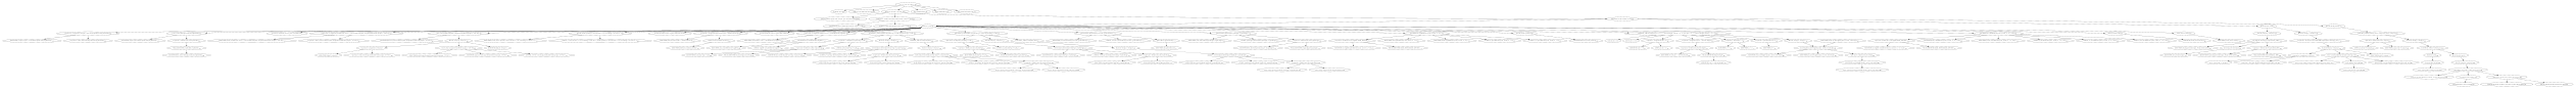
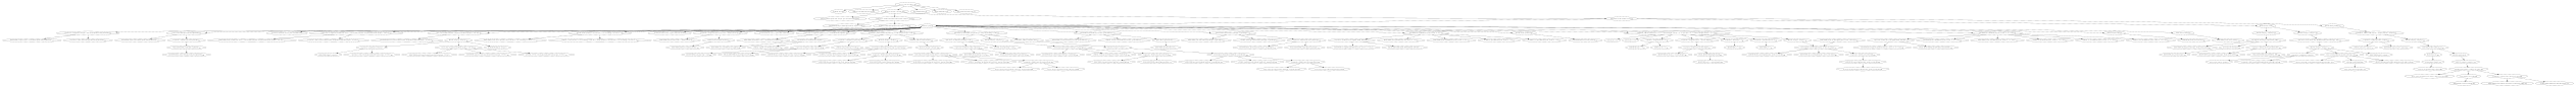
  digraph {
    fontname="Open Sans"
    node [fontname="Open Sans"]
    edge [fontname="Open Sans"]
    n1 [label=<(METHOD,writeTagDiff)<SUB>357</SUB>>]
    n2 [label=<(PARAM,this)<SUB>356</SUB>>]
    n3 [label=<(PARAM,CvsTagEntry[] entries)<SUB>357</SUB>>]
    n4 [label=<(BLOCK,&lt;empty&gt;,&lt;empty&gt;)<SUB>357</SUB>>]
    n5 [label=<(MODIFIER,PRIVATE)>]
    n6 [label=<(MODIFIER,VIRTUAL)>]
    n7 [label=<(METHOD_RETURN,void)<SUB>357</SUB>>]
    n8 [label=<(LOCAL,FileOutputStream output: java.io.FileOutputStream)>]
    n9 [label=<(&lt;operator&gt;.assignment,FileOutputStream output = null)<SUB>658</SUB>>]
    n10 [label=<(CONTROL_STRUCTURE,try,try)<SUB>359</SUB>>]
    n11 [label=<(IDENTIFIER,output,FileOutputStream output = null)<SUB>358</SUB>>]
    n12 [label=<(LITERAL,null,FileOutputStream output = null)<SUB>358</SUB>>]
    n13 [label=<(BLOCK,try,try)<SUB>359</SUB>>]
    n14 [label=<(BLOCK,catch,catch)>]
    n15 [label=<(BLOCK,finally,finally)<SUB>391</SUB>>]
    n16 [label=<(&lt;operator&gt;.assignment,output = new FileOutputStream(mydestfile))<SUB>360</SUB>>]
    n17 [label=<(&lt;init&gt;,new FileOutputStream(mydestfile))<SUB>360</SUB>>]
    n18 [label=<(LOCAL,PrintWriter writer: java.io.PrintWriter)>]
    n19 [label=<(&lt;operator&gt;.assignment,PrintWriter writer = new PrintWriter(new OutputStreamWriter(output, &quot;UTF-8&quot;)))<SUB>361</SUB>>]
    n20 [label=<(&lt;init&gt;,new PrintWriter(new OutputStreamWriter(output, &quot;UTF-8&quot;)))<SUB>361</SUB>>]
    n21 [label=<(println,writer.println(&quot;&lt;?xml version=\&quot;1.0\&quot; encoding=\&quot;UTF-8\&quot;?&gt;&quot;))<SUB>363</SUB>>]
    n22 [label=<(LOCAL,Document doc: org.w3c.dom.Document)>]
    n23 [label=<(&lt;operator&gt;.assignment,Document doc = newDocument())<SUB>364</SUB>>]
    n24 [label=<(LOCAL,Element root: org.w3c.dom.Element)>]
    n25 [label=<(&lt;operator&gt;.assignment,Element root = createElement(&quot;tagdiff&quot;))<SUB>365</SUB>>]
    n26 [label=<(CONTROL_STRUCTURE,if (mystartTag != null),if (mystartTag != null))<SUB>366</SUB>>]
    n27 [label=<(CONTROL_STRUCTURE,if (myendTag != null),if (myendTag != null))<SUB>371</SUB>>]
    n28 [label=<(setAttribute,setAttribute(&quot;cvsroot&quot;, getCvsRoot()))<SUB>377</SUB>>]
    n29 [label=<(setAttribute,setAttribute(&quot;package&quot;, mypackage))<SUB>378</SUB>>]
    n30 [label=<(openElement,openElement(root, writer, 0, &quot;\t&quot;))<SUB>379</SUB>>]
    n31 [label=<(println,writer.println())<SUB>380</SUB>>]
    n32 [label=<(CONTROL_STRUCTURE,for (int i = 0, c = entries.length; Some(i &lt; c); i++),for (int i = 0, c = entries.length; Some(i &lt; c); i++))<SUB>381</SUB>>]
    n33 [label=<(closeElement,closeElement(root, writer, 0, &quot;\t&quot;, true))<SUB>384</SUB>>]
    n34 [label=<(flush,writer.flush())<SUB>385</SUB>>]
    n35 [label=<(close,writer.close())<SUB>386</SUB>>]
    n36 [label=<(BLOCK,&lt;empty&gt;,&lt;empty&gt;)<SUB>387</SUB>>]
    n37 [label=<(BLOCK,&lt;empty&gt;,&lt;empty&gt;)<SUB>389</SUB>>]
    n38 [label=<(CONTROL_STRUCTURE,if (null != output),if (null != output))<SUB>392</SUB>>]
    n39 [label=<(IDENTIFIER,output,output = new FileOutputStream(mydestfile))<SUB>360</SUB>>]
    n40 [label=<(&lt;operator&gt;.alloc,new FileOutputStream(mydestfile))<SUB>360</SUB>>]
    n41 [label=<(IDENTIFIER,output,new FileOutputStream(mydestfile))<SUB>360</SUB>>]
    n42 [label=<(&lt;operator&gt;.fieldAccess,this.mydestfile)<SUB>360</SUB>>]
    n43 [label=<(IDENTIFIER,writer,PrintWriter writer = new PrintWriter(new OutputStreamWriter(output, &quot;UTF-8&quot;)))<SUB>361</SUB>>]
    n44 [label=<(&lt;operator&gt;.alloc,new PrintWriter(new OutputStreamWriter(output, &quot;UTF-8&quot;)))<SUB>361</SUB>>]
    n45 [label=<(IDENTIFIER,writer,new PrintWriter(new OutputStreamWriter(output, &quot;UTF-8&quot;)))<SUB>361</SUB>>]
    n46 [label=<(BLOCK,&lt;empty&gt;,&lt;empty&gt;)<SUB>362</SUB>>]
    n47 [label=<(IDENTIFIER,writer,writer.println(&quot;&lt;?xml version=\&quot;1.0\&quot; encoding=\&quot;UTF-8\&quot;?&gt;&quot;))<SUB>363</SUB>>]
    n48 [label=<(LITERAL,&quot;&lt;?xml version=\&quot;1.0\&quot; encoding=\&quot;UTF-8\&quot;?&gt;&quot;,writer.println(&quot;&lt;?xml version=\&quot;1.0\&quot; encoding=\&quot;UTF-8\&quot;?&gt;&quot;))<SUB>363</SUB>>]
    n49 [label=<(IDENTIFIER,doc,Document doc = newDocument())<SUB>364</SUB>>]
    n50 [label=<(newDocument,newDocument())<SUB>364</SUB>>]
    n51 [label=<(IDENTIFIER,root,Element root = createElement(&quot;tagdiff&quot;))<SUB>365</SUB>>]
    n52 [label=<(createElement,createElement(&quot;tagdiff&quot;))<SUB>365</SUB>>]
    n53 [label=<(&lt;operator&gt;.notEquals,mystartTag != null)<SUB>366</SUB>>]
    n54 [label=<(BLOCK,&lt;empty&gt;,&lt;empty&gt;)<SUB>366</SUB>>]
    n55 [label=<(CONTROL_STRUCTURE,else,else)<SUB>368</SUB>>]
    n56 [label=<(&lt;operator&gt;.notEquals,myendTag != null)<SUB>371</SUB>>]
    n57 [label=<(BLOCK,&lt;empty&gt;,&lt;empty&gt;)<SUB>371</SUB>>]
    n58 [label=<(CONTROL_STRUCTURE,else,else)<SUB>373</SUB>>]
    n59 [label=<(IDENTIFIER,root,setAttribute(&quot;cvsroot&quot;, getCvsRoot()))<SUB>377</SUB>>]
    n60 [label=<(LITERAL,&quot;cvsroot&quot;,setAttribute(&quot;cvsroot&quot;, getCvsRoot()))<SUB>377</SUB>>]
    n61 [label=<(getCvsRoot,getCvsRoot())<SUB>377</SUB>>]
    n62 [label=<(IDENTIFIER,root,setAttribute(&quot;package&quot;, mypackage))<SUB>378</SUB>>]
    n63 [label=<(LITERAL,&quot;package&quot;,setAttribute(&quot;package&quot;, mypackage))<SUB>378</SUB>>]
    n64 [label=<(&lt;operator&gt;.fieldAccess,this.mypackage)<SUB>378</SUB>>]
    n65 [label=<(&lt;operator&gt;.fieldAccess,CvsTagDiff.DOM_WRITER)<SUB>379</SUB>>]
    n66 [label=<(IDENTIFIER,root,openElement(root, writer, 0, &quot;\t&quot;))<SUB>379</SUB>>]
    n67 [label=<(IDENTIFIER,writer,openElement(root, writer, 0, &quot;\t&quot;))<SUB>379</SUB>>]
    n68 [label=<(LITERAL,0,openElement(root, writer, 0, &quot;\t&quot;))<SUB>379</SUB>>]
    n69 [label=<(LITERAL,&quot;\t&quot;,openElement(root, writer, 0, &quot;\t&quot;))<SUB>379</SUB>>]
    n70 [label=<(IDENTIFIER,writer,writer.println())<SUB>380</SUB>>]
    n71 [label=<(LOCAL,int i: int)>]
    n72 [label=<(LOCAL,int c: int)>]
    n73 [label=<(&lt;operator&gt;.assignment,int i = 0)<SUB>381</SUB>>]
    n74 [label=<(&lt;operator&gt;.assignment,int c = entries.length)<SUB>381</SUB>>]
    n75 [label=<(&lt;operator&gt;.lessThan,i &lt; c)<SUB>381</SUB>>]
    n76 [label=<(&lt;operator&gt;.postIncrement,i++)<SUB>381</SUB>>]
    n77 [label=<(BLOCK,&lt;empty&gt;,&lt;empty&gt;)<SUB>381</SUB>>]
    n78 [label=<(&lt;operator&gt;.fieldAccess,CvsTagDiff.DOM_WRITER)<SUB>384</SUB>>]
    n79 [label=<(IDENTIFIER,root,closeElement(root, writer, 0, &quot;\t&quot;, true))<SUB>384</SUB>>]
    n80 [label=<(IDENTIFIER,writer,closeElement(root, writer, 0, &quot;\t&quot;, true))<SUB>384</SUB>>]
    n81 [label=<(LITERAL,0,closeElement(root, writer, 0, &quot;\t&quot;, true))<SUB>384</SUB>>]
    n82 [label=<(LITERAL,&quot;\t&quot;,closeElement(root, writer, 0, &quot;\t&quot;, true))<SUB>384</SUB>>]
    n83 [label=<(LITERAL,true,closeElement(root, writer, 0, &quot;\t&quot;, true))<SUB>384</SUB>>]
    n84 [label=<(IDENTIFIER,writer,writer.flush())<SUB>385</SUB>>]
    n85 [label=<(IDENTIFIER,writer,writer.close())<SUB>386</SUB>>]
    n86 [label=<(FIELD_IDENTIFIER,mydestfile,mydestfile)<SUB>360</SUB>>]
    n87 [label=<(IDENTIFIER,this,new FileOutputStream(mydestfile))<SUB>360</SUB>>]
    n88 [label=<(&lt;operator&gt;.assignment,&lt;empty&gt;)>]
    n89 [label=<(&lt;init&gt;,new OutputStreamWriter(output, &quot;UTF-8&quot;))<SUB>362</SUB>>]
    n90 [label=<(IDENTIFIER,$obj10,&lt;empty&gt;)>]
    n91 [label=<(IDENTIFIER,$obj10,&lt;empty&gt;)>]
    n92 [label=<(&lt;operator&gt;.alloc,new OutputStreamWriter(output, &quot;UTF-8&quot;))<SUB>362</SUB>>]
    n93 [label=<(IDENTIFIER,$obj10,new OutputStreamWriter(output, &quot;UTF-8&quot;))>]
    n94 [label=<(IDENTIFIER,output,new OutputStreamWriter(output, &quot;UTF-8&quot;))<SUB>362</SUB>>]
    n95 [label=<(LITERAL,&quot;UTF-8&quot;,new OutputStreamWriter(output, &quot;UTF-8&quot;))<SUB>362</SUB>>]
    n96 [label=<(IDENTIFIER,DOMUtils,newDocument())<SUB>364</SUB>>]
    n97 [label=<(IDENTIFIER,doc,createElement(&quot;tagdiff&quot;))<SUB>365</SUB>>]
    n98 [label=<(LITERAL,&quot;tagdiff&quot;,createElement(&quot;tagdiff&quot;))<SUB>365</SUB>>]
    n99 [label=<(&lt;operator&gt;.fieldAccess,this.mystartTag)<SUB>366</SUB>>]
    n100 [label=<(LITERAL,null,mystartTag != null)<SUB>366</SUB>>]
    n101 [label=<(setAttribute,setAttribute(&quot;startTag&quot;, mystartTag))<SUB>367</SUB>>]
    n102 [label=<(BLOCK,&lt;empty&gt;,&lt;empty&gt;)<SUB>368</SUB>>]
    n103 [label=<(IDENTIFIER,this,mystartTag != null)<SUB>366</SUB>>]
    n104 [label=<(FIELD_IDENTIFIER,mystartTag,mystartTag)<SUB>366</SUB>>]
    n105 [label=<(IDENTIFIER,root,setAttribute(&quot;startTag&quot;, mystartTag))<SUB>367</SUB>>]
    n106 [label=<(LITERAL,&quot;startTag&quot;,setAttribute(&quot;startTag&quot;, mystartTag))<SUB>367</SUB>>]
    n107 [label=<(&lt;operator&gt;.fieldAccess,this.mystartTag)<SUB>367</SUB>>]
    n108 [label=<(IDENTIFIER,this,setAttribute(&quot;startTag&quot;, mystartTag))<SUB>367</SUB>>]
    n109 [label=<(FIELD_IDENTIFIER,mystartTag,mystartTag)<SUB>367</SUB>>]
    n110 [label=<(setAttribute,setAttribute(&quot;startDate&quot;, mystartDate))<SUB>369</SUB>>]
    n111 [label=<(IDENTIFIER,root,setAttribute(&quot;startDate&quot;, mystartDate))<SUB>369</SUB>>]
    n112 [label=<(LITERAL,&quot;startDate&quot;,setAttribute(&quot;startDate&quot;, mystartDate))<SUB>369</SUB>>]
    n113 [label=<(&lt;operator&gt;.fieldAccess,this.mystartDate)<SUB>369</SUB>>]
    n114 [label=<(IDENTIFIER,this,setAttribute(&quot;startDate&quot;, mystartDate))<SUB>369</SUB>>]
    n115 [label=<(FIELD_IDENTIFIER,mystartDate,mystartDate)<SUB>369</SUB>>]
    n116 [label=<(&lt;operator&gt;.fieldAccess,this.myendTag)<SUB>371</SUB>>]
    n117 [label=<(LITERAL,null,myendTag != null)<SUB>371</SUB>>]
    n118 [label=<(setAttribute,setAttribute(&quot;endTag&quot;, myendTag))<SUB>372</SUB>>]
    n119 [label=<(BLOCK,&lt;empty&gt;,&lt;empty&gt;)<SUB>373</SUB>>]
    n120 [label=<(IDENTIFIER,this,myendTag != null)<SUB>371</SUB>>]
    n121 [label=<(FIELD_IDENTIFIER,myendTag,myendTag)<SUB>371</SUB>>]
    n122 [label=<(IDENTIFIER,root,setAttribute(&quot;endTag&quot;, myendTag))<SUB>372</SUB>>]
    n123 [label=<(LITERAL,&quot;endTag&quot;,setAttribute(&quot;endTag&quot;, myendTag))<SUB>372</SUB>>]
    n124 [label=<(&lt;operator&gt;.fieldAccess,this.myendTag)<SUB>372</SUB>>]
    n125 [label=<(IDENTIFIER,this,setAttribute(&quot;endTag&quot;, myendTag))<SUB>372</SUB>>]
    n126 [label=<(FIELD_IDENTIFIER,myendTag,myendTag)<SUB>372</SUB>>]
    n127 [label=<(setAttribute,setAttribute(&quot;endDate&quot;, myendDate))<SUB>374</SUB>>]
    n128 [label=<(IDENTIFIER,root,setAttribute(&quot;endDate&quot;, myendDate))<SUB>374</SUB>>]
    n129 [label=<(LITERAL,&quot;endDate&quot;,setAttribute(&quot;endDate&quot;, myendDate))<SUB>374</SUB>>]
    n130 [label=<(&lt;operator&gt;.fieldAccess,this.myendDate)<SUB>374</SUB>>]
    n131 [label=<(IDENTIFIER,this,setAttribute(&quot;endDate&quot;, myendDate))<SUB>374</SUB>>]
    n132 [label=<(FIELD_IDENTIFIER,myendDate,myendDate)<SUB>374</SUB>>]
    n133 [label=<(IDENTIFIER,this,getCvsRoot())<SUB>377</SUB>>]
    n134 [label=<(IDENTIFIER,this,setAttribute(&quot;package&quot;, mypackage))<SUB>378</SUB>>]
    n135 [label=<(FIELD_IDENTIFIER,mypackage,mypackage)<SUB>378</SUB>>]
    n136 [label=<(IDENTIFIER,CvsTagDiff,openElement(root, writer, 0, &quot;\t&quot;))<SUB>379</SUB>>]
    n137 [label=<(FIELD_IDENTIFIER,DOM_WRITER,DOM_WRITER)<SUB>379</SUB>>]
    n138 [label=<(IDENTIFIER,i,int i = 0)<SUB>381</SUB>>]
    n139 [label=<(LITERAL,0,int i = 0)<SUB>381</SUB>>]
    n140 [label=<(&lt;operator&gt;.fieldAccess,entries.length)<SUB>381</SUB>>]
-   n141 [label=<(IDENTIFIER,i,i &lt; c)<SUB>381</SUB>>]
    n142 [label=<(IDENTIFIER,c,i &lt; c)<SUB>381</SUB>>]
    n143 [label=<(IDENTIFIER,i,i++)<SUB>381</SUB>>]
    n144 [label=<(writeTagEntry,writeTagEntry(doc, writer, entries[i]))<SUB>382</SUB>>]
    n145 [label=<(IDENTIFIER,c,int c = entries.length)<SUB>381</SUB>>]
    n146 [label=<(IDENTIFIER,entries,int c = entries.length)<SUB>381</SUB>>]
    n147 [label=<(FIELD_IDENTIFIER,length,length)<SUB>381</SUB>>]
    n148 [label=<(IDENTIFIER,this,writeTagEntry(doc, writer, entries[i]))<SUB>382</SUB>>]
    n149 [label=<(IDENTIFIER,doc,writeTagEntry(doc, writer, entries[i]))<SUB>382</SUB>>]
    n150 [label=<(&lt;operator&gt;.indexAccess,entries[i])<SUB>382</SUB>>]
    n151 [label=<(IDENTIFIER,writer,writeTagEntry(doc, writer, entries[i]))<SUB>382</SUB>>]
    n152 [label=<(IDENTIFIER,i,writeTagEntry(doc, writer, entries[i]))<SUB>382</SUB>>]
    n153 [label=<(IDENTIFIER,entries,writeTagEntry(doc, writer, entries[i]))<SUB>382</SUB>>]
    n154 [label=<(IDENTIFIER,CvsTagDiff,closeElement(root, writer, 0, &quot;\t&quot;, true))<SUB>384</SUB>>]
    n155 [label=<(FIELD_IDENTIFIER,DOM_WRITER,DOM_WRITER)<SUB>384</SUB>>]
    n156 [label=<(log,log(uee.toString(), Project.MSG_ERR))<SUB>388</SUB>>]
    n157 [label=<(&lt;operator&gt;.throw,throw new BuildException(ioe.toString(), ioe);)<SUB>390</SUB>>]
    n158 [label=<(IDENTIFIER,this,log(uee.toString(), Project.MSG_ERR))<SUB>388</SUB>>]
    n159 [label=<(toString,uee.toString())<SUB>388</SUB>>]
    n160 [label=<(&lt;operator&gt;.fieldAccess,Project.MSG_ERR)<SUB>388</SUB>>]
    n161 [label=<(IDENTIFIER,uee,uee.toString())<SUB>385</SUB>>]
    n162 [label=<(IDENTIFIER,Project,log(uee.toString(), Project.MSG_ERR))<SUB>388</SUB>>]
    n163 [label=<(FIELD_IDENTIFIER,MSG_ERR,MSG_ERR)<SUB>388</SUB>>]
    n164 [label=<(BLOCK,&lt;empty&gt;,&lt;empty&gt;)<SUB>390</SUB>>]
    n165 [label=<(&lt;operator&gt;.assignment,&lt;empty&gt;)>]
    n166 [label=<(&lt;init&gt;,new BuildException(ioe.toString(), ioe))<SUB>390</SUB>>]
    n167 [label=<(IDENTIFIER,$obj12,&lt;empty&gt;)>]
    n168 [label=<(IDENTIFIER,$obj12,&lt;empty&gt;)>]
    n169 [label=<(&lt;operator&gt;.alloc,new BuildException(ioe.toString(), ioe))<SUB>390</SUB>>]
    n170 [label=<(IDENTIFIER,$obj12,new BuildException(ioe.toString(), ioe))>]
    n171 [label=<(toString,ioe.toString())<SUB>390</SUB>>]
    n172 [label=<(IDENTIFIER,ioe,new BuildException(ioe.toString(), ioe))<SUB>390</SUB>>]
    n173 [label=<(IDENTIFIER,ioe,ioe.toString())<SUB>390</SUB>>]
    n174 [label=<(&lt;operator&gt;.notEquals,null != output)<SUB>392</SUB>>]
    n175 [label=<(BLOCK,&lt;empty&gt;,&lt;empty&gt;)<SUB>392</SUB>>]
    n176 [label=<(LITERAL,null,null != output)<SUB>392</SUB>>]
    n177 [label=<(IDENTIFIER,output,null != output)<SUB>392</SUB>>]
    n178 [label=<(CONTROL_STRUCTURE,try,try)<SUB>393</SUB>>]
    n179 [label=<(BLOCK,try,try)<SUB>393</SUB>>]
    n180 [label=<(BLOCK,catch,catch)>]
    n181 [label=<(close,output.close())<SUB>394</SUB>>]
    n182 [label=<(BLOCK,&lt;empty&gt;,&lt;empty&gt;)<SUB>395</SUB>>]
    n183 [label=<(IDENTIFIER,output,output.close())<SUB>394</SUB>>]
    n184 [label=<(log,log(ioe.toString(), Project.MSG_ERR))<SUB>396</SUB>>]
    n185 [label=<(IDENTIFIER,this,log(ioe.toString(), Project.MSG_ERR))<SUB>396</SUB>>]
    n186 [label=<(toString,ioe.toString())<SUB>396</SUB>>]
    n187 [label=<(&lt;operator&gt;.fieldAccess,Project.MSG_ERR)<SUB>396</SUB>>]
    n188 [label=<(IDENTIFIER,ioe,ioe.toString())<SUB>396</SUB>>]
    n189 [label=<(IDENTIFIER,Project,log(ioe.toString(), Project.MSG_ERR))<SUB>326</SUB>>]
    n190 [label=<(FIELD_IDENTIFIER,MSG_ERR,MSG_ERR)<SUB>396</SUB>>]
    n1 -> n2
    n1 -> n3
    n1 -> n4
    n1 -> n5
    n1 -> n6
    n1 -> n7
    n4 -> n8
    n4 -> n9
    n4 -> n10
    n9 -> n11
    n9 -> n12
    n10 -> n13
    n10 -> n14
    n10 -> n15
    n13 -> n16
    n13 -> n17
    n13 -> n18
    n13 -> n19
    n13 -> n20
    n13 -> n21
    n13 -> n22
    n13 -> n23
    n13 -> n24
    n13 -> n25
    n13 -> n26
    n13 -> n27
    n13 -> n28
    n13 -> n29
    n13 -> n30
    n13 -> n31
    n13 -> n32
    n13 -> n33
    n13 -> n34
    n13 -> n35
    n14 -> n36
    n14 -> n37
    n15 -> n38
    n16 -> n39
    n16 -> n40
    n17 -> n41
    n17 -> n42
    n19 -> n43
    n19 -> n44
    n20 -> n45
    n20 -> n46
    n21 -> n47
    n21 -> n48
    n23 -> n49
    n23 -> n50
    n25 -> n51
    n25 -> n52
    n26 -> n53
    n26 -> n54
    n26 -> n55
    n27 -> n56
    n27 -> n57
    n27 -> n58
    n28 -> n59
    n28 -> n60
    n28 -> n61
    n29 -> n62
    n29 -> n63
    n29 -> n64
    n30 -> n65
    n30 -> n66
    n30 -> n67
    n30 -> n68
    n30 -> n69
    n31 -> n70
    n32 -> n71
    n32 -> n72
    n32 -> n73
    n32 -> n74
    n32 -> n75
    n32 -> n76
    n32 -> n77
    n33 -> n78
    n33 -> n79
    n33 -> n80
    n33 -> n81
    n33 -> n82
    n33 -> n83
    n34 -> n84
    n35 -> n85
    n36 -> n156
    n37 -> n157
    n38 -> n174
    n38 -> n175
    n42 -> n86
    n46 -> n88
    n46 -> n89
    n46 -> n90
    n50 -> n96
    n52 -> n97
    n52 -> n98
    n53 -> n99
    n53 -> n100
    n54 -> n101
    n55 -> n102
    n56 -> n116
    n56 -> n117
    n57 -> n118
    n58 -> n119
    n61 -> n133
    n64 -> n134
    n64 -> n135
    n65 -> n136
    n65 -> n137
    n73 -> n138
    n73 -> n139
    n74 -> n140
-   n75 -> n141
    n75 -> n142
    n76 -> n143
    n77 -> n144
    n78 -> n154
    n78 -> n155
    n86 -> n87
    n88 -> n91
    n88 -> n92
    n89 -> n93
    n89 -> n94
    n89 -> n95
    n99 -> n103
    n99 -> n104
    n101 -> n105
    n101 -> n106
    n101 -> n107
    n102 -> n110
    n107 -> n108
    n107 -> n109
    n110 -> n111
    n110 -> n112
    n110 -> n113
    n113 -> n114
    n113 -> n115
    n116 -> n120
    n116 -> n121
    n118 -> n122
    n118 -> n123
    n118 -> n124
    n119 -> n127
    n124 -> n125
    n124 -> n126
    n127 -> n128
    n127 -> n129
    n127 -> n130
    n130 -> n131
    n130 -> n132
    n140 -> n146
    n140 -> n147
    n144 -> n148
    n144 -> n149
    n144 -> n150
    n147 -> n145
    n150 -> n152
    n151 -> n144
    n152 -> n153
    n156 -> n158
    n156 -> n159
    n156 -> n160
    n157 -> n164
    n159 -> n161
    n160 -> n162
    n160 -> n163
    n164 -> n165
    n164 -> n166
    n164 -> n167
    n165 -> n168
    n165 -> n169
    n166 -> n170
    n166 -> n171
    n166 -> n172
    n171 -> n173
    n174 -> n176
    n174 -> n177
    n175 -> n178
    n178 -> n179
    n178 -> n180
    n179 -> n181
    n180 -> n182
    n181 -> n183
    n182 -> n184
    n184 -> n185
    n184 -> n186
    n184 -> n187
    n186 -> n188
    n187 -> n189
    n187 -> n190
  }
